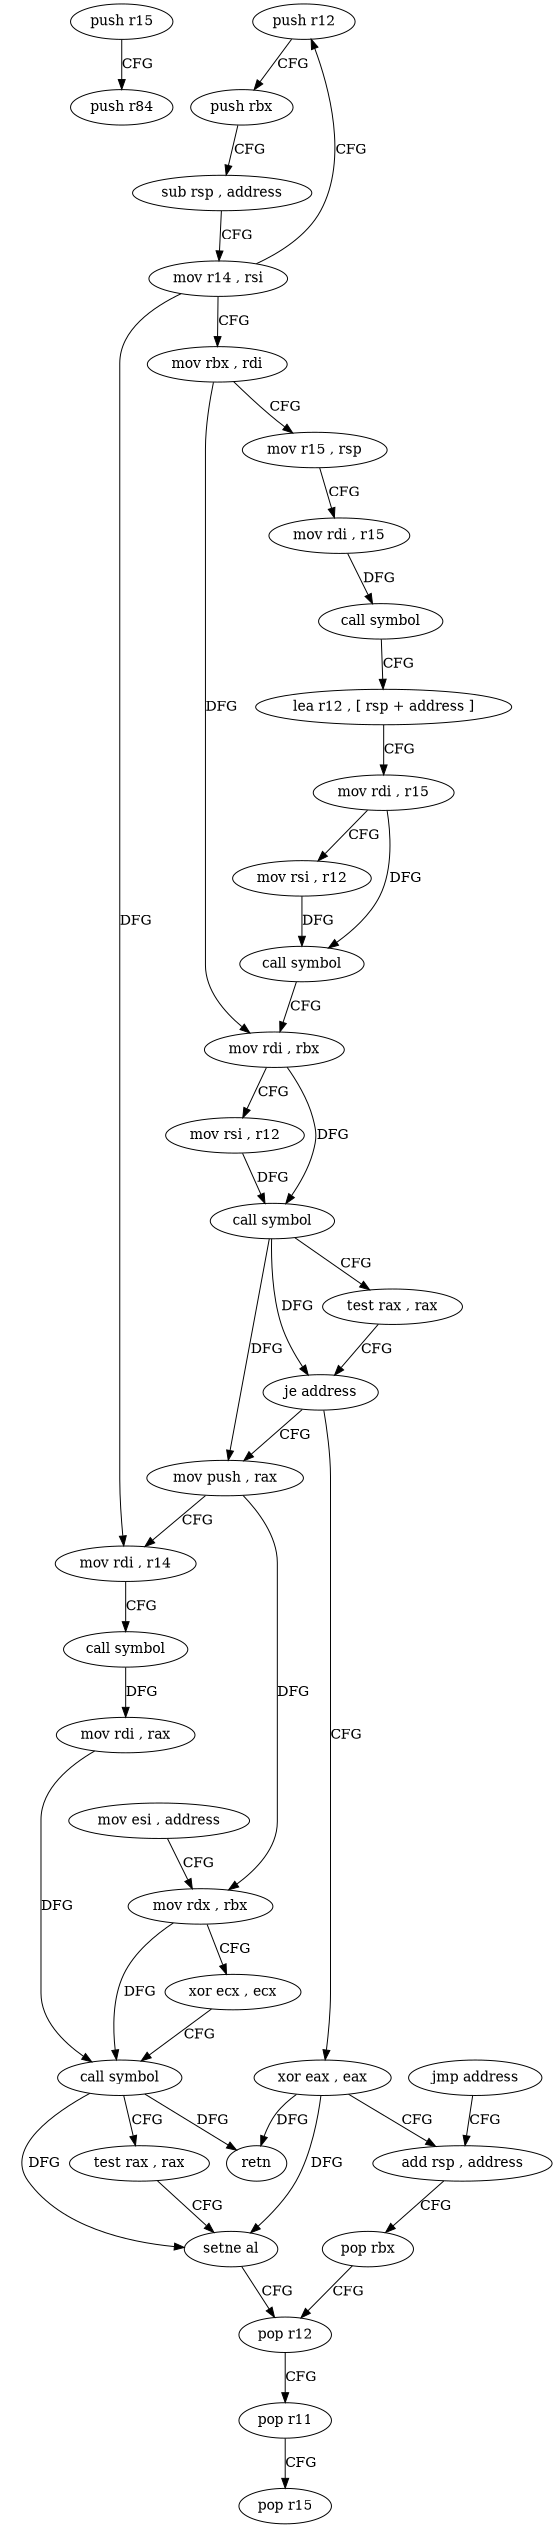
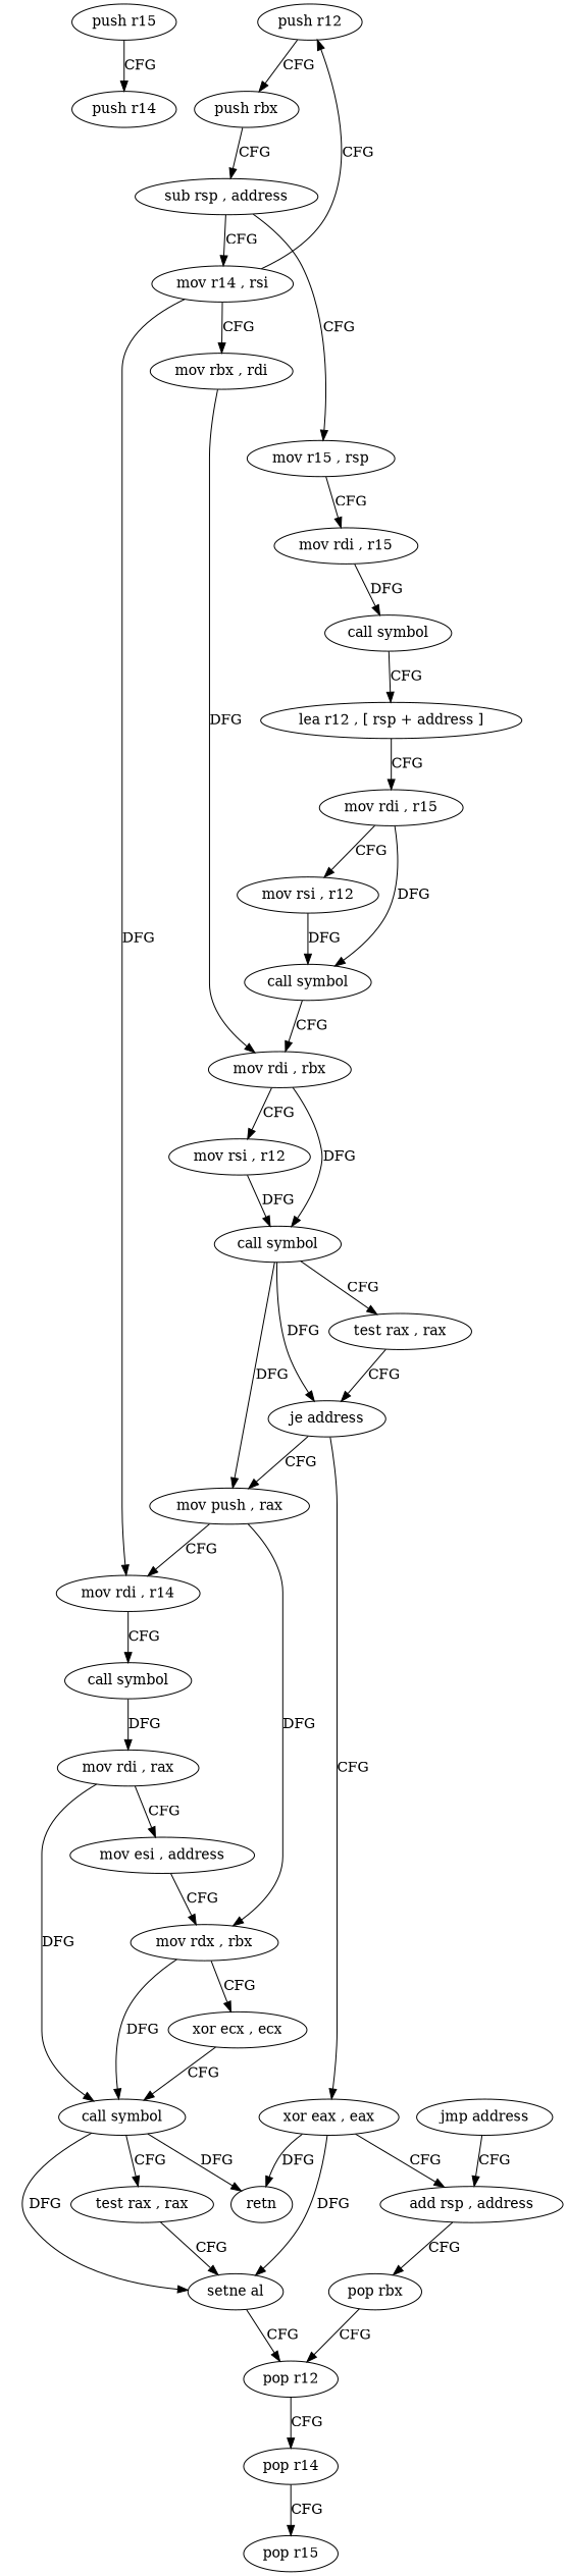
  digraph {
    n1 [label="push r15"]
-   n2 [label="push r84"]
+   n2 [label="push r14"]
    n3 [label="push r12"]
    n4 [label="push rbx"]
    n5 [label="sub rsp , address"]
    n6 [label="mov r14 , rsi"]
    n7 [label="mov rbx , rdi"]
    n8 [label="mov rdi , r14"]
    n9 [label="mov r15 , rsp"]
    n10 [label="mov rdi , rbx"]
    n11 [label="call symbol"]
    n12 [label="mov rdi , r15"]
    n13 [label="mov rsi , r12"]
    n14 [label="call symbol"]
    n15 [label="call symbol"]
    n16 [label="lea r12 , [ rsp + address ]"]
    n17 [label="mov rdi , r15"]
    n18 [label="mov rsi , r12"]
    n19 [label="call symbol"]
    n20 [label="test rax , rax"]
    n21 [label="je address"]
    n22 [label="mov push , rax"]
    n23 [label="xor eax , eax"]
    n24 [label="mov rdx , rbx"]
    n25 [label="add rsp , address"]
    n26 [label="setne al"]
    n27 [label=retn]
    n28 [label="pop rbx"]
    n29 [label="pop r12"]
    n30 [label="call symbol"]
    n31 [label="xor ecx , ecx"]
    n32 [label="mov rdi , rax"]
    n33 [label="mov esi , address"]
    n34 [label="test rax , rax"]
    n35 [label="jmp address"]
-   n36 [label="pop r11"]
+   n36 [label="pop r14"]
    n37 [label="pop r15"]
    n1 -> n2 [label=CFG]
    n3 -> n4 [label=CFG]
    n4 -> n5 [label=CFG]
    n5 -> n6 [label=CFG]
    n6 -> n3 [label=CFG]
    n6 -> n7 [label=CFG]
    n6 -> n8 [label=DFG]
-   n7 -> n9 [label=CFG]
+   n5 -> n9 [label=CFG]
    n7 -> n10 [label=DFG]
    n8 -> n11 [label=CFG]
    n9 -> n12 [label=CFG]
    n10 -> n13 [label=CFG]
    n10 -> n14 [label=DFG]
    n11 -> n32 [label=DFG]
    n12 -> n15 [label=DFG]
    n13 -> n14 [label=DFG]
    n14 -> n20 [label=CFG]
    n14 -> n21 [label=DFG]
    n14 -> n22 [label=DFG]
    n15 -> n16 [label=CFG]
    n16 -> n17 [label=CFG]
    n17 -> n18 [label=CFG]
    n17 -> n19 [label=DFG]
    n18 -> n19 [label=DFG]
    n19 -> n10 [label=CFG]
    n20 -> n21 [label=CFG]
    n21 -> n22 [label=CFG]
    n21 -> n23 [label=CFG]
    n22 -> n8 [label=CFG]
    n22 -> n24 [label=DFG]
    n23 -> n25 [label=CFG]
    n23 -> n26 [label=DFG]
    n23 -> n27 [label=DFG]
    n24 -> n30 [label=DFG]
    n24 -> n31 [label=CFG]
    n25 -> n28 [label=CFG]
    n26 -> n29 [label=CFG]
    n28 -> n29 [label=CFG]
    n29 -> n36 [label=CFG]
    n30 -> n26 [label=DFG]
    n30 -> n27 [label=DFG]
    n30 -> n34 [label=CFG]
    n31 -> n30 [label=CFG]
    n32 -> n30 [label=DFG]
+   n32 -> n33 [label=CFG]
    n33 -> n24 [label=CFG]
    n34 -> n26 [label=CFG]
    n35 -> n25 [label=CFG]
    n36 -> n37 [label=CFG]
  }
